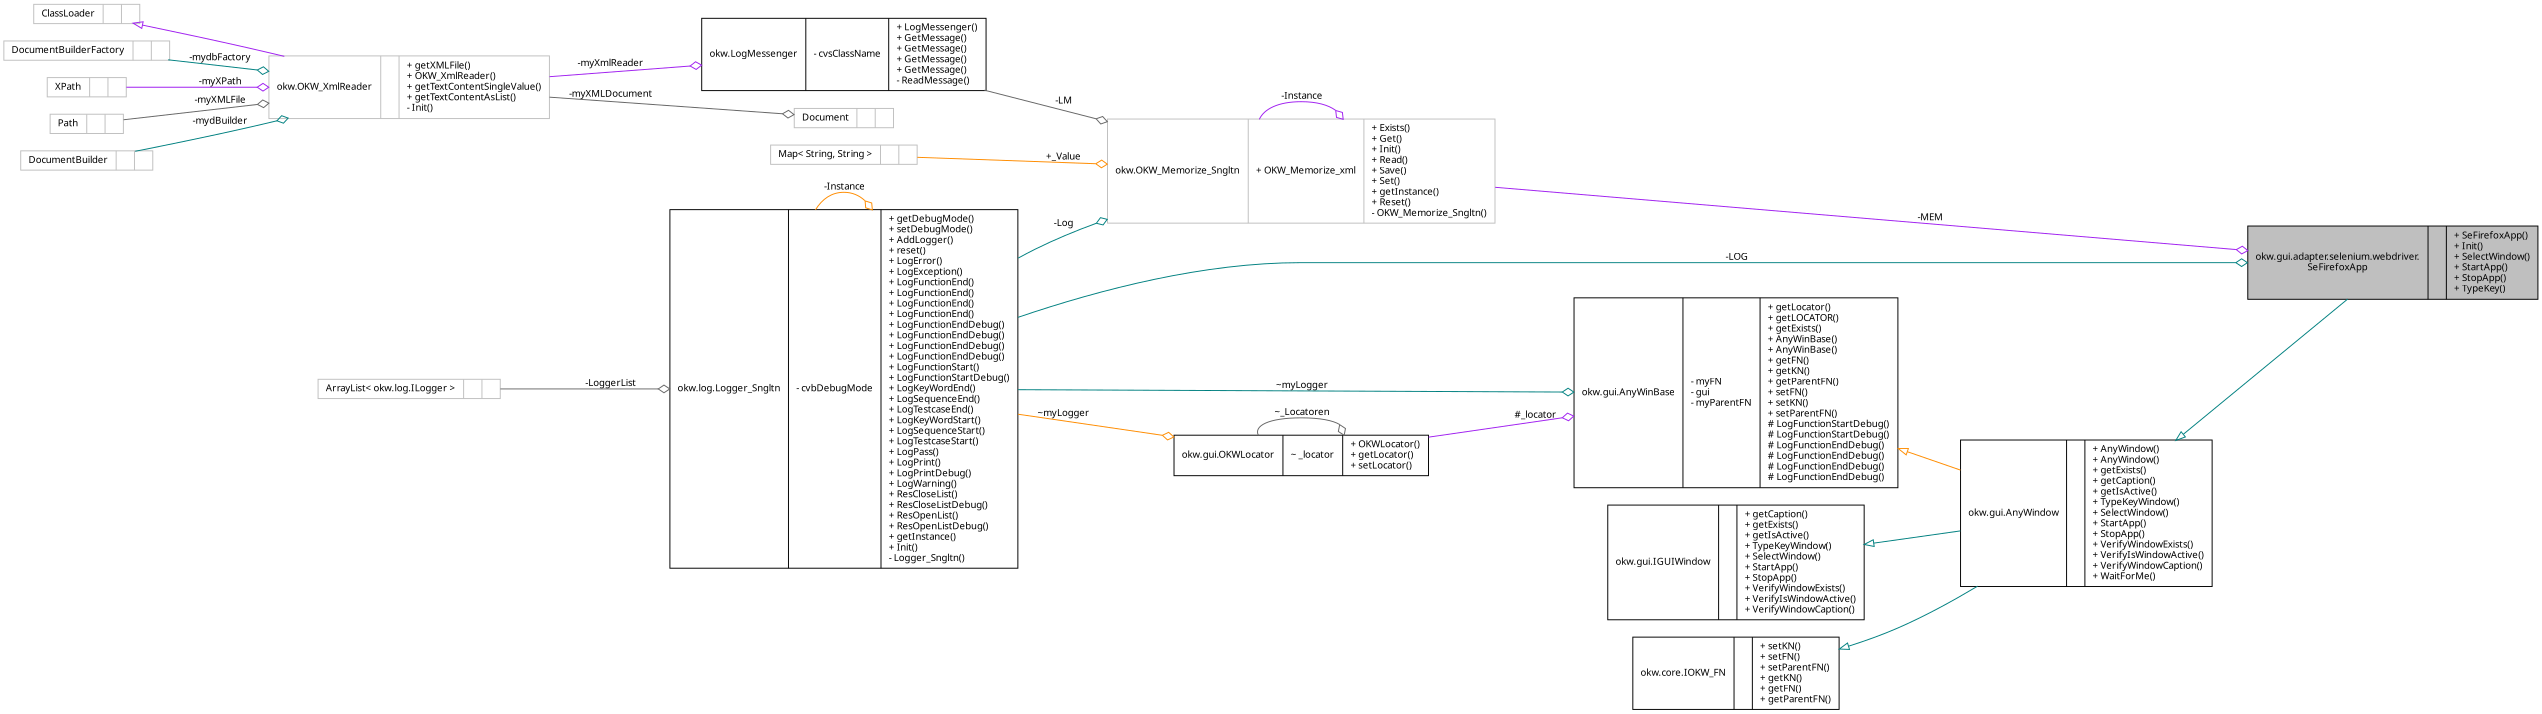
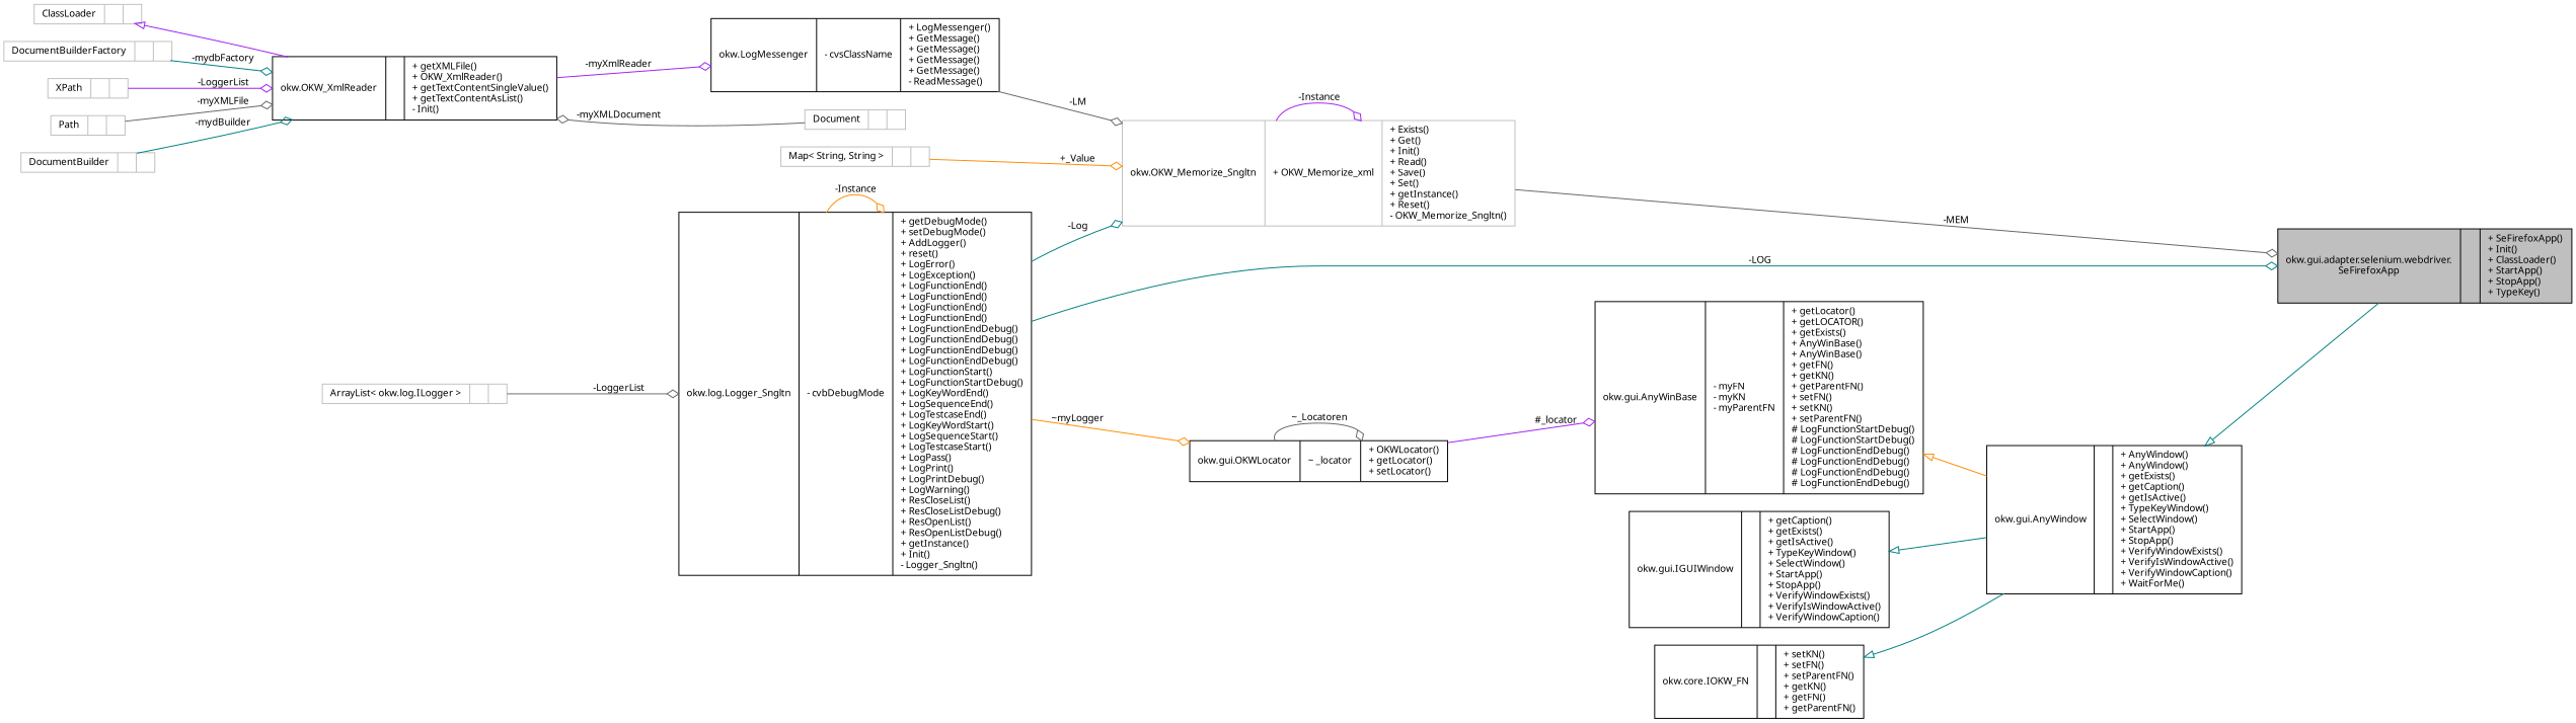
  digraph {
    fontname="Noto Sans"
    rankdir=LR
    node [color=black fillcolor=white fontname="Noto Sans" fontsize=10 shape=record style=filled]
    edge [color=teal fontname="Noto Sans" fontsize=10 labelfontname=Helvetica labelfontsize=10 style=solid arrowhead=odiamond]
-   n1 [fillcolor=grey75 fontcolor=black height=0.2 label="{okw.gui.adapter.selenium.webdriver.\lSeFirefoxApp\n||+ SeFirefoxApp()\l+ Init()\l+ SelectWindow()\l+ StartApp()\l+ StopApp()\l+ TypeKey()\l}" width=0.4]
+   n1 [fillcolor=grey75 fontcolor=black height=0.2 label="{okw.gui.adapter.selenium.webdriver.\lSeFirefoxApp\n||+ SeFirefoxApp()\l+ Init()\l+ ClassLoader()\l+ StartApp()\l+ StopApp()\l+ TypeKey()\l}" width=0.4]
    n2 [height=0.2 label="{okw.gui.AnyWindow\n||+ AnyWindow()\l+ AnyWindow()\l+ getExists()\l+ getCaption()\l+ getIsActive()\l+ TypeKeyWindow()\l+ SelectWindow()\l+ StartApp()\l+ StopApp()\l+ VerifyWindowExists()\l+ VerifyIsWindowActive()\l+ VerifyWindowCaption()\l+ WaitForMe()\l}" width=0.4]
-   n3 [height=0.2 label="{okw.gui.AnyWinBase\n|- myFN\l- gui\l- myParentFN\l|+ getLocator()\l+ getLOCATOR()\l+ getExists()\l+ AnyWinBase()\l+ AnyWinBase()\l+ getFN()\l+ getKN()\l+ getParentFN()\l+ setFN()\l+ setKN()\l+ setParentFN()\l# LogFunctionStartDebug()\l# LogFunctionStartDebug()\l# LogFunctionEndDebug()\l# LogFunctionEndDebug()\l# LogFunctionEndDebug()\l# LogFunctionEndDebug()\l}" width=0.4]
+   n3 [height=0.2 label="{okw.gui.AnyWinBase\n|- myFN\l- myKN\l- myParentFN\l|+ getLocator()\l+ getLOCATOR()\l+ getExists()\l+ AnyWinBase()\l+ AnyWinBase()\l+ getFN()\l+ getKN()\l+ getParentFN()\l+ setFN()\l+ setKN()\l+ setParentFN()\l# LogFunctionStartDebug()\l# LogFunctionStartDebug()\l# LogFunctionEndDebug()\l# LogFunctionEndDebug()\l# LogFunctionEndDebug()\l# LogFunctionEndDebug()\l}" width=0.4]
    n4 [height=0.2 label="{okw.gui.OKWLocator\n|~ _locator\l|+ OKWLocator()\l+ getLocator()\l+ setLocator()\l}" width=0.4]
    n5 [height=0.2 label="{okw.log.Logger_Sngltn\n|- cvbDebugMode\l|+ getDebugMode()\l+ setDebugMode()\l+ AddLogger()\l+ reset()\l+ LogError()\l+ LogException()\l+ LogFunctionEnd()\l+ LogFunctionEnd()\l+ LogFunctionEnd()\l+ LogFunctionEnd()\l+ LogFunctionEndDebug()\l+ LogFunctionEndDebug()\l+ LogFunctionEndDebug()\l+ LogFunctionEndDebug()\l+ LogFunctionStart()\l+ LogFunctionStartDebug()\l+ LogKeyWordEnd()\l+ LogSequenceEnd()\l+ LogTestcaseEnd()\l+ LogKeyWordStart()\l+ LogSequenceStart()\l+ LogTestcaseStart()\l+ LogPass()\l+ LogPrint()\l+ LogPrintDebug()\l+ LogWarning()\l+ ResCloseList()\l+ ResCloseListDebug()\l+ ResOpenList()\l+ ResOpenListDebug()\l+ getInstance()\l+ Init()\l- Logger_Sngltn()\l}" width=0.4]
    n6 [color=grey75 height=0.2 label="{okw.OKW_Memorize_Sngltn\n|+ OKW_Memorize_xml\l|+ Exists()\l+ Get()\l+ Init()\l+ Read()\l+ Save()\l+ Set()\l+ getInstance()\l+ Reset()\l- OKW_Memorize_Sngltn()\l}" width=0.4]
    n7 [color=grey75 height=0.2 label="{ArrayList\< okw.log.ILogger \>\n||}" width=0.4]
    n8 [height=0.2 label="{okw.gui.IGUIWindow\n||+ getCaption()\l+ getExists()\l+ getIsActive()\l+ TypeKeyWindow()\l+ SelectWindow()\l+ StartApp()\l+ StopApp()\l+ VerifyWindowExists()\l+ VerifyIsWindowActive()\l+ VerifyWindowCaption()\l}" width=0.4]
    n9 [height=0.2 label="{okw.core.IOKW_FN\n||+ setKN()\l+ setFN()\l+ setParentFN()\l+ getKN()\l+ getFN()\l+ getParentFN()\l}" width=0.4]
    n10 [height=0.2 label="{okw.LogMessenger\n|- cvsClassName\l|+ LogMessenger()\l+ GetMessage()\l+ GetMessage()\l+ GetMessage()\l+ GetMessage()\l- ReadMessage()\l}" width=0.4]
-   n11 [color=grey75 height=0.2 label="{okw.OKW_XmlReader\n||+ getXMLFile()\l+ OKW_XmlReader()\l+ getTextContentSingleValue()\l+ getTextContentAsList()\l- Init()\l}" width=0.4]
+   n11 [height=0.2 label="{okw.OKW_XmlReader\n||+ getXMLFile()\l+ OKW_XmlReader()\l+ getTextContentSingleValue()\l+ getTextContentAsList()\l- Init()\l}" width=0.4]
    n12 [color=grey75 height=0.2 label="{ClassLoader\n||}" width=0.4]
    n13 [color=grey75 height=0.2 label="{DocumentBuilderFactory\n||}" width=0.4]
    n14 [color=grey75 height=0.2 label="{XPath\n||}" width=0.4]
    n15 [color=grey75 height=0.2 label="{Path\n||}" width=0.4]
    n16 [color=grey75 height=0.2 label="{DocumentBuilder\n||}" width=0.4]
    n17 [color=grey75 height=0.2 label="{Document\n||}" width=0.4]
    n18 [color=grey75 height=0.2 label="{Map\< String, String \>\n||}" width=0.4]
    n2 -> n1 [arrowtail=onormal dir=back arrowhead=""]
    n3 -> n2 [arrowtail=onormal color=darkorange dir=back arrowhead=""]
    n4 -> n3 [color=purple label=" #_locator"]
    n4 -> n4 [color=gray40 label=" ~_Locatoren"]
    n5 -> n1 [label=" -LOG"]
-   n5 -> n3 [label=" ~myLogger"]
    n5 -> n4 [color=darkorange label=" ~myLogger"]
    n5 -> n5 [color=darkorange label=" -Instance"]
    n5 -> n6 [label=" -Log"]
-   n6 -> n1 [color=purple label=" -MEM"]
+   n6 -> n1 [color=gray40 label=" -MEM"]
    n6 -> n6 [color=purple label=" -Instance"]
    n7 -> n5 [color=gray40 label=" -LoggerList"]
    n8 -> n2 [arrowtail=onormal dir=back arrowhead=""]
    n9 -> n2 [arrowtail=onormal dir=back arrowhead=""]
    n10 -> n6 [color=gray40 label=" -LM"]
    n11 -> n10 [color=purple label=" -myXmlReader"]
    n12 -> n11 [arrowtail=onormal color=purple dir=back arrowhead=""]
    n13 -> n11 [label=" -mydbFactory"]
-   n14 -> n11 [color=purple label=" -myXPath"]
+   n14 -> n11 [color=purple label=" -LoggerList"]
    n15 -> n11 [color=gray40 label=" -myXMLFile"]
    n16 -> n11 [label=" -mydBuilder"]
-   n11 -> n17 [color=gray40 label=" -myXMLDocument"]
+   n17 -> n11 [color=gray40 label=" -myXMLDocument"]
    n18 -> n6 [color=darkorange label=" +_Value"]
  }
